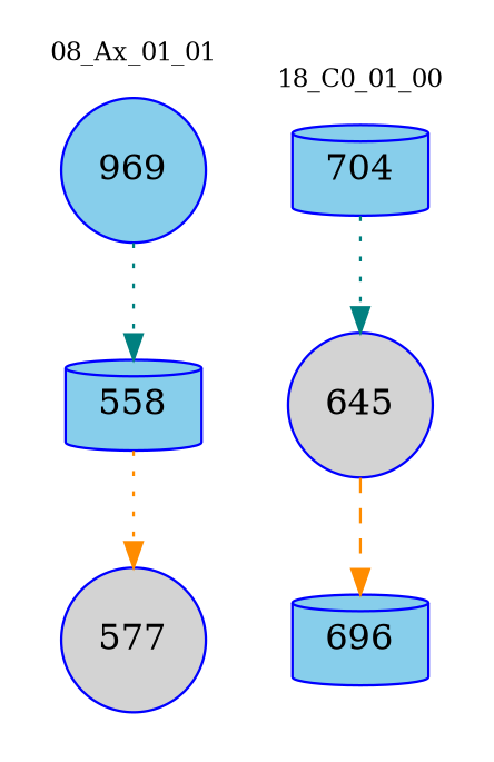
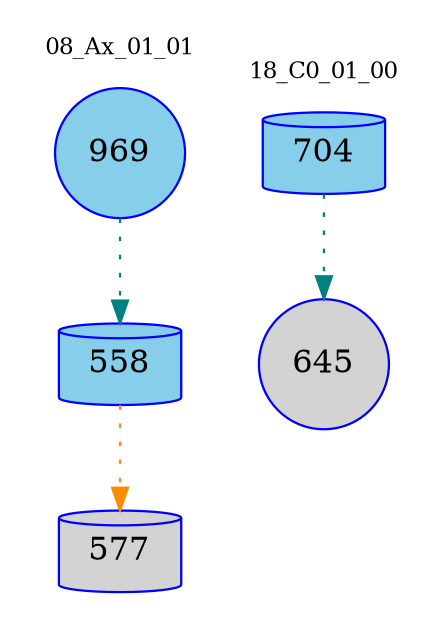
  digraph {
    node [color=blue fillcolor=skyblue shape=circle style=filled]
    edge [color=teal style=dotted]
    n1 [label=969]
    n2 [label=558 shape=cylinder]
-   n3 [fillcolor=lightgrey label=577]
+   n3 [fillcolor=lightgrey label=577 shape=cylinder]
    n4 [label=704 shape=cylinder]
    n5 [fillcolor=lightgrey label=645]
-   n6 [label=696 shape=cylinder]
    subgraph cluster_1 {
      color=white
      fontsize=10
      label="08_Ax_01_01"
      n1
      n2
      n3
    }
    subgraph cluster_2 {
      color=white
      fontsize=10
      label="18_C0_01_00"
      n4
      n5
-     n6
    }
    n1 -> n2
    n2 -> n3 [color=darkorange]
    n4 -> n5
-   n5 -> n6 [color=darkorange style=dashed]
  }
